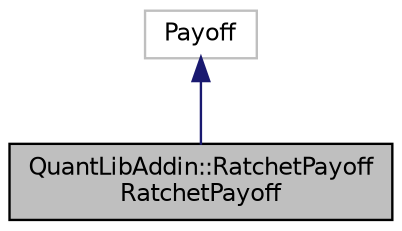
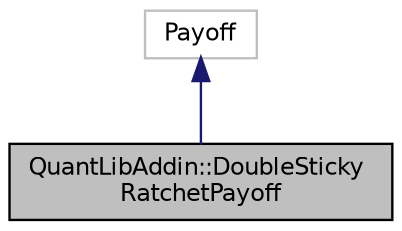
  digraph {
    node [fontname=Helvetica fontsize=10 shape=record style=filled]
-   n1 [color=black fillcolor=grey75 fontcolor=black height=0.2 label="QuantLibAddin::RatchetPayoff\lRatchetPayoff" width=0.4]
+   n1 [color=black fillcolor=grey75 fontcolor=black height=0.2 label="QuantLibAddin::DoubleSticky\lRatchetPayoff" width=0.4]
    n2 [color=grey75 fillcolor=white height=0.2 label=Payoff width=0.4]
    n2 -> n1 [color=midnightblue dir=back fontname=Helvetica fontsize=10 labelfontname=Helvetica labelfontsize=10 style=solid]
  }
